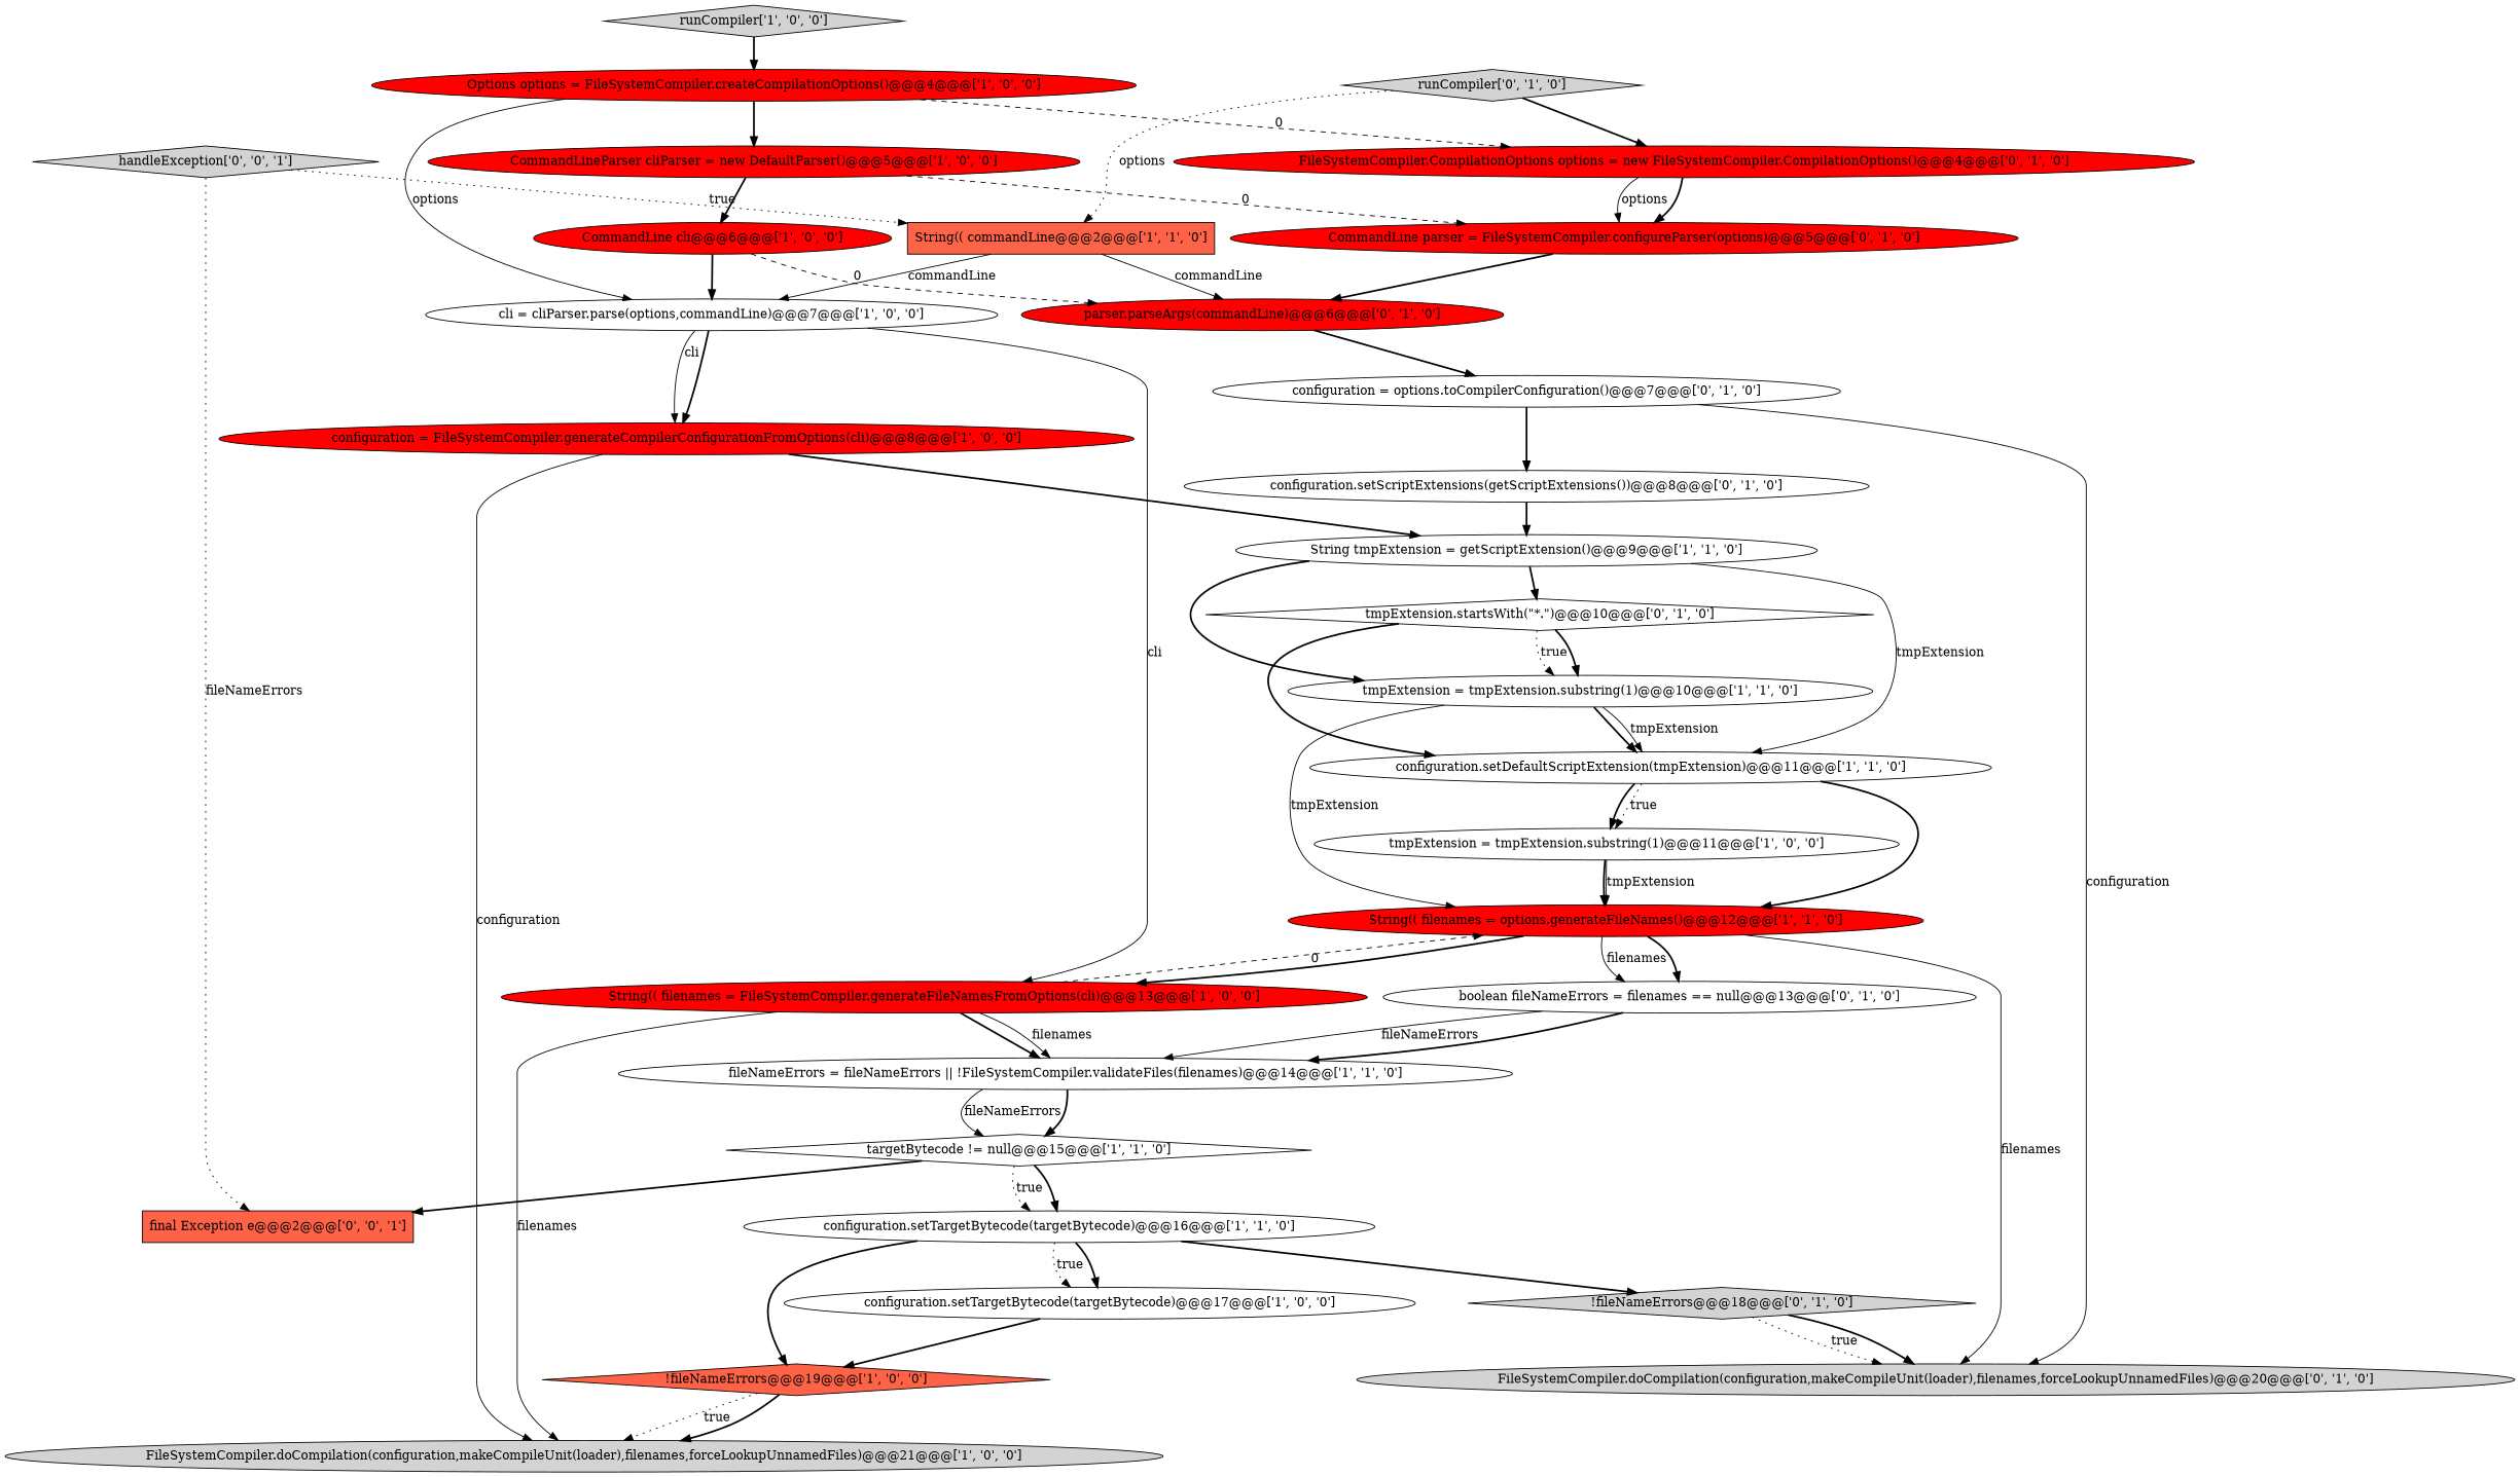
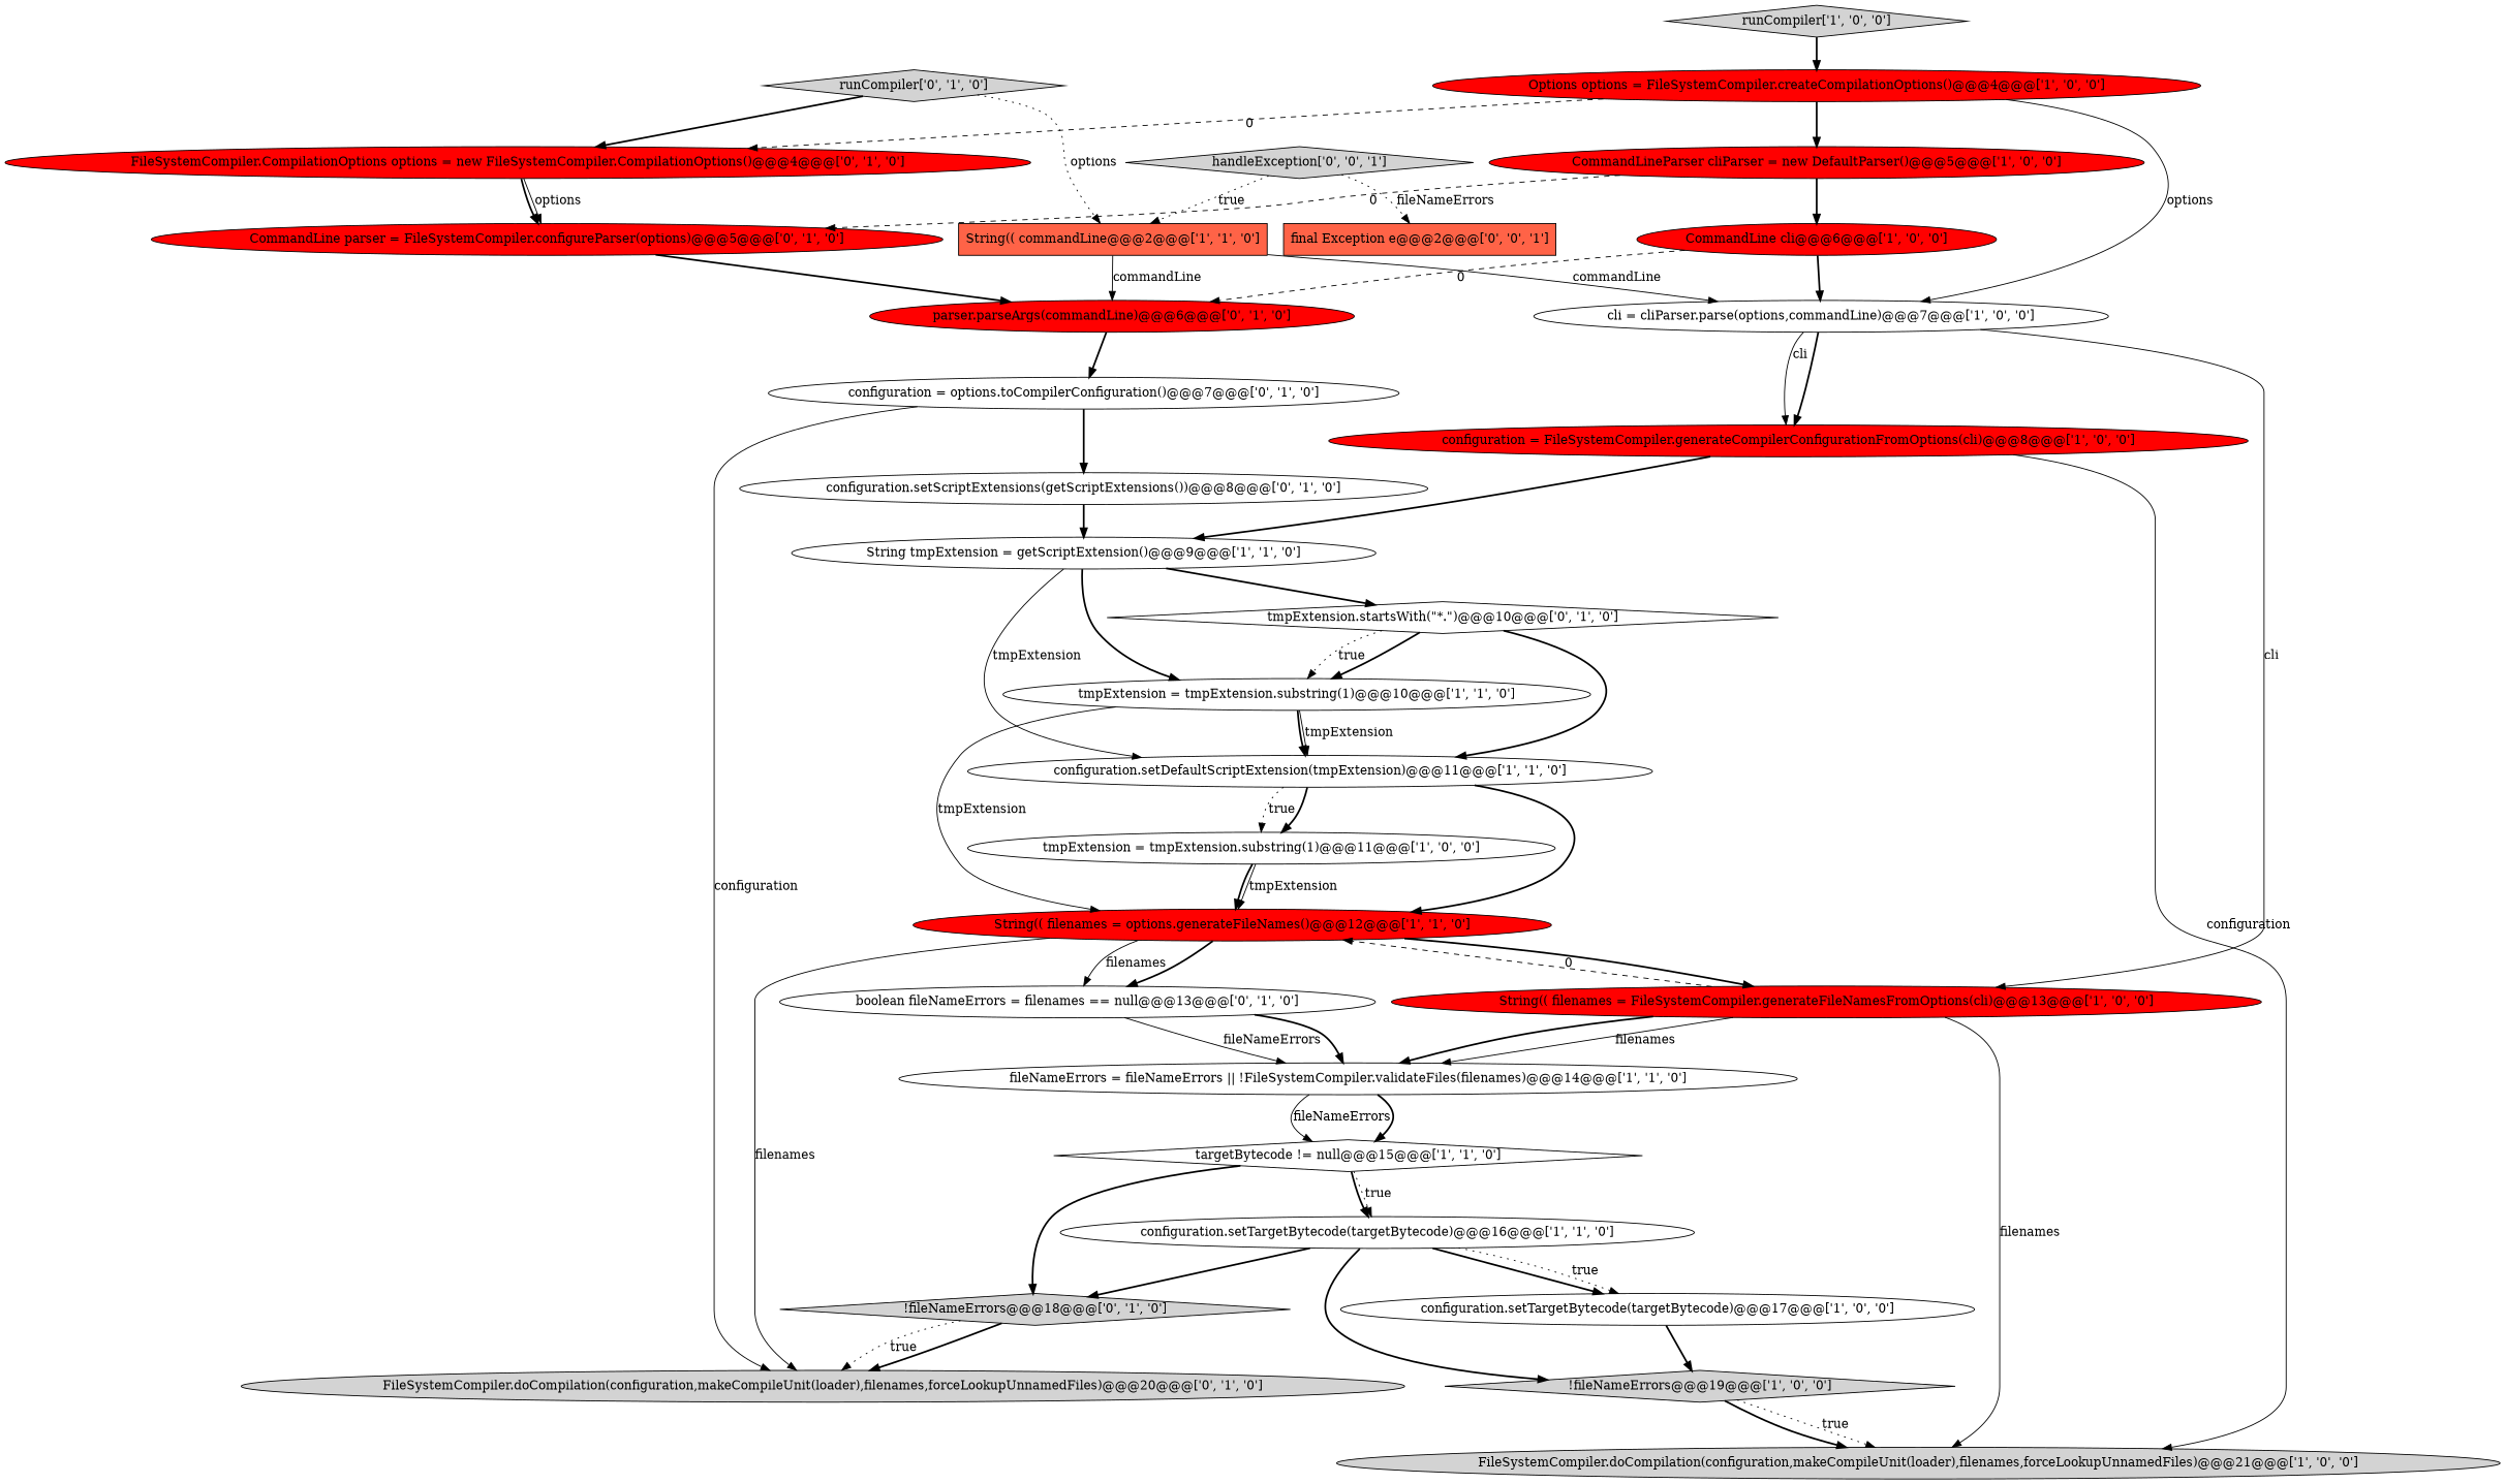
  digraph {
    node [fillcolor=white shape=ellipse style=filled]
    edge [style=bold]
    n1 [fillcolor=red label="parser.parseArgs(commandLine)@@@6@@@['0', '1', '0']"]
    n2 [label="configuration = options.toCompilerConfiguration()@@@7@@@['0', '1', '0']"]
    n3 [label="configuration.setScriptExtensions(getScriptExtensions())@@@8@@@['0', '1', '0']"]
    n4 [fillcolor=lightgray label="FileSystemCompiler.doCompilation(configuration,makeCompileUnit(loader),filenames,forceLookupUnnamedFiles)@@@20@@@['0', '1', '0']"]
    n5 [label="configuration.setTargetBytecode(targetBytecode)@@@16@@@['1', '1', '0']"]
-   n6 [fillcolor=tomato label="!fileNameErrors@@@19@@@['1', '0', '0']" shape=diamond]
+   n6 [fillcolor=lightgray label="!fileNameErrors@@@19@@@['1', '0', '0']" shape=diamond]
    n7 [fillcolor=lightgray label="!fileNameErrors@@@18@@@['0', '1', '0']" shape=diamond]
    n8 [label="configuration.setTargetBytecode(targetBytecode)@@@17@@@['1', '0', '0']"]
    n9 [fillcolor=lightgray label="FileSystemCompiler.doCompilation(configuration,makeCompileUnit(loader),filenames,forceLookupUnnamedFiles)@@@21@@@['1', '0', '0']"]
    n10 [fillcolor=red label="String(( filenames = FileSystemCompiler.generateFileNamesFromOptions(cli)@@@13@@@['1', '0', '0']"]
    n11 [fillcolor=red label="String(( filenames = options.generateFileNames()@@@12@@@['1', '1', '0']"]
    n12 [label="fileNameErrors = fileNameErrors || !FileSystemCompiler.validateFiles(filenames)@@@14@@@['1', '1', '0']"]
    n13 [label="boolean fileNameErrors = filenames == null@@@13@@@['0', '1', '0']"]
    n14 [label="targetBytecode != null@@@15@@@['1', '1', '0']" shape=diamond]
    n15 [label="tmpExtension = tmpExtension.substring(1)@@@10@@@['1', '1', '0']"]
    n16 [label="configuration.setDefaultScriptExtension(tmpExtension)@@@11@@@['1', '1', '0']"]
    n17 [label="tmpExtension = tmpExtension.substring(1)@@@11@@@['1', '0', '0']"]
    n18 [label="String tmpExtension = getScriptExtension()@@@9@@@['1', '1', '0']"]
    n19 [label="tmpExtension.startsWith(\"*.\")@@@10@@@['0', '1', '0']" shape=diamond]
    n20 [fillcolor=red label="CommandLine cli@@@6@@@['1', '0', '0']"]
    n21 [label="cli = cliParser.parse(options,commandLine)@@@7@@@['1', '0', '0']"]
    n22 [fillcolor=red label="configuration = FileSystemCompiler.generateCompilerConfigurationFromOptions(cli)@@@8@@@['1', '0', '0']"]
    n23 [fillcolor=lightgray label="handleException['0', '0', '1']" shape=diamond]
    n24 [fillcolor=tomato label="final Exception e@@@2@@@['0', '0', '1']" shape=box]
    n25 [fillcolor=tomato label="String(( commandLine@@@2@@@['1', '1', '0']" shape=box]
    n26 [fillcolor=red label="CommandLine parser = FileSystemCompiler.configureParser(options)@@@5@@@['0', '1', '0']"]
    n27 [fillcolor=red label="CommandLineParser cliParser = new DefaultParser()@@@5@@@['1', '0', '0']"]
    n28 [fillcolor=red label="FileSystemCompiler.CompilationOptions options = new FileSystemCompiler.CompilationOptions()@@@4@@@['0', '1', '0']"]
    n29 [fillcolor=lightgray label="runCompiler['1', '0', '0']" shape=diamond]
    n30 [fillcolor=red label="Options options = FileSystemCompiler.createCompilationOptions()@@@4@@@['1', '0', '0']"]
    n31 [fillcolor=lightgray label="runCompiler['0', '1', '0']" shape=diamond]
    n1 -> n2
    n2 -> n3
    n2 -> n4 [label=configuration style=solid]
    n3 -> n18
    n5 -> n6
    n5 -> n7
    n5 -> n8
    n5 -> n8 [label=true style=dotted]
    n6 -> n9 [label=true style=dotted]
    n6 -> n9
    n7 -> n4 [label=true style=dotted]
    n7 -> n4
    n8 -> n6
    n10 -> n9 [label=filenames style=solid]
    n10 -> n11 [label=0 style=dashed]
    n10 -> n12
    n10 -> n12 [label=filenames style=solid]
    n11 -> n4 [label=filenames style=solid]
    n11 -> n10
    n11 -> n13 [label=filenames style=solid]
    n11 -> n13
    n12 -> n14 [label=fileNameErrors style=solid]
    n12 -> n14
    n13 -> n12 [label=fileNameErrors style=solid]
    n13 -> n12
    n14 -> n5
    n14 -> n5 [label=true style=dotted]
-   n14 -> n24
+   n14 -> n7
    n15 -> n11 [label=tmpExtension style=solid]
    n15 -> n16
    n15 -> n16 [label=tmpExtension style=solid]
    n16 -> n11
    n16 -> n17 [label=true style=dotted]
    n16 -> n17
    n17 -> n11 [label=tmpExtension style=solid]
    n17 -> n11
    n18 -> n15
    n18 -> n16 [label=tmpExtension style=solid]
    n18 -> n19
    n19 -> n15 [label=true style=dotted]
    n19 -> n15
    n19 -> n16
    n20 -> n1 [label=0 style=dashed]
    n20 -> n21
    n21 -> n10 [label=cli style=solid]
    n21 -> n22
    n21 -> n22 [label=cli style=solid]
    n22 -> n9 [label=configuration style=solid]
    n22 -> n18
    n23 -> n24 [label=fileNameErrors style=dotted]
    n23 -> n25 [label=true style=dotted]
    n25 -> n1 [label=commandLine style=solid]
    n25 -> n21 [label=commandLine style=solid]
    n26 -> n1
    n27 -> n20
    n27 -> n26 [label=0 style=dashed]
    n28 -> n26
    n28 -> n26 [label=options style=solid]
    n29 -> n30
    n30 -> n21 [label=options style=solid]
    n30 -> n27
    n30 -> n28 [label=0 style=dashed]
    n31 -> n25 [label=options style=dotted]
    n31 -> n28
  }
